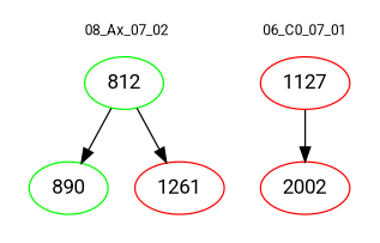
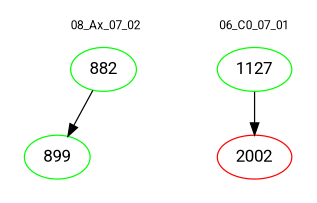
  digraph {
    fontname=Roboto
    node [color=green fontname=Roboto]
    edge [color=black fontname=Roboto]
-   n1 [label=812]
-   n2 [label=890]
-   n3 [color=red label=1261]
-   n4 [color=red label=1127]
+   n1 [label=882]
+   n2 [label=899]
+   n4 [label=1127]
    n5 [color=red label=2002]
    subgraph cluster_1 {
      color=white
      fontsize=10
      label="08_Ax_07_02"
      n1
      n2
-     n3
    }
    subgraph cluster_2 {
      color=white
      fontsize=10
      label="06_C0_07_01"
      n4
      n5
    }
    n1 -> n2
-   n1 -> n3
    n4 -> n5
  }
